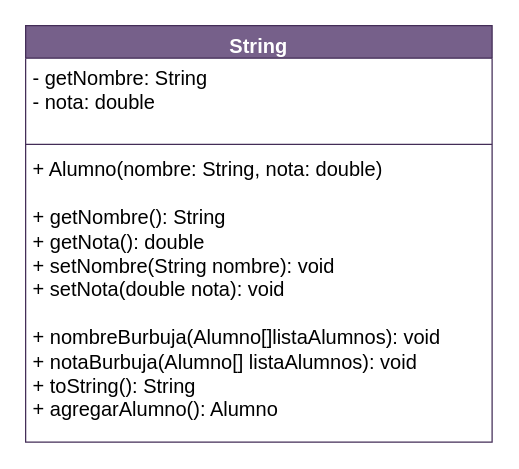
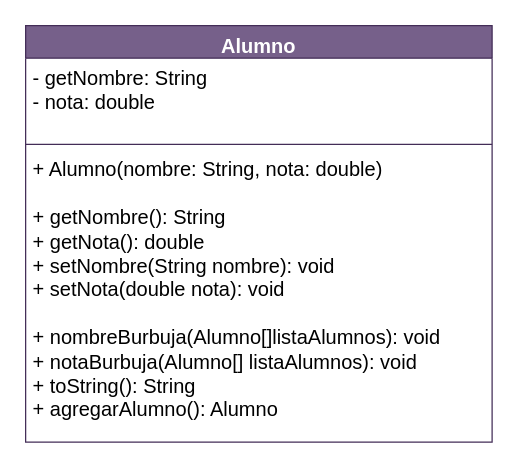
  <mxCell id="0" />
  <mxCell id="1" parent="0" />
- <mxCell id="2" value="String" style="swimlane;fontStyle=1;align=center;verticalAlign=top;childLayout=stackLayout;horizontal=1;startSize=26;horizontalStack=0;resizeParent=1;resizeParentMax=0;resizeLast=0;collapsible=1;marginBottom=0;whiteSpace=wrap;html=1;fontSize=16;fillColor=#76608a;strokeColor=#432D57;fontColor=#ffffff;" vertex="1" parent="1"><mxGeometry x="20" y="20" width="373" height="333" as="geometry" /></mxCell>
+ <mxCell id="2" value="Alumno" style="swimlane;fontStyle=1;align=center;verticalAlign=top;childLayout=stackLayout;horizontal=1;startSize=26;horizontalStack=0;resizeParent=1;resizeParentMax=0;resizeLast=0;collapsible=1;marginBottom=0;whiteSpace=wrap;html=1;fontSize=16;fillColor=#76608a;strokeColor=#432D57;fontColor=#ffffff;" vertex="1" parent="1"><mxGeometry x="20" y="20" width="373" height="333" as="geometry" /></mxCell>
  <mxCell id="3" value="&lt;div&gt;- getNombre: String&amp;nbsp; &amp;nbsp; &amp;nbsp; &amp;nbsp; &amp;nbsp; &amp;nbsp; &amp;nbsp; &amp;nbsp; &amp;nbsp; &amp;nbsp; &amp;nbsp;&lt;/div&gt;&lt;div&gt;- nota: double&amp;nbsp;&amp;nbsp;&lt;/div&gt;" style="text;strokeColor=none;fillColor=none;align=left;verticalAlign=top;spacingLeft=4;spacingRight=4;overflow=hidden;rotatable=0;points=[[0,0.5],[1,0.5]];portConstraint=eastwest;whiteSpace=wrap;html=1;fontSize=16;" vertex="1" parent="2"><mxGeometry y="26" width="373" height="65" as="geometry" /></mxCell>
  <mxCell id="4" value="" style="line;strokeWidth=1;fillColor=none;align=left;verticalAlign=middle;spacingTop=-1;spacingLeft=3;spacingRight=3;rotatable=0;labelPosition=right;points=[];portConstraint=eastwest;strokeColor=inherit;fontSize=16;" vertex="1" parent="2"><mxGeometry y="91" width="373" height="8" as="geometry" /></mxCell>
  <mxCell id="5" value="&lt;div&gt;+ Alumno(nombre: String, nota: double)&lt;/div&gt;&lt;div&gt;&lt;br&gt;&lt;/div&gt;&lt;div&gt;+ getNombre(): String&amp;nbsp; &amp;nbsp; &amp;nbsp; &amp;nbsp; &amp;nbsp; &amp;nbsp; &amp;nbsp; &amp;nbsp;&amp;nbsp;&lt;/div&gt;&lt;div&gt;+ getNota(): double&amp;nbsp; &amp;nbsp; &amp;nbsp; &amp;nbsp; &amp;nbsp; &amp;nbsp; &amp;nbsp; &amp;nbsp; &amp;nbsp; &amp;nbsp; &amp;nbsp; &amp;nbsp; &amp;nbsp; &amp;nbsp; &amp;nbsp; &amp;nbsp; &amp;nbsp; &amp;nbsp; &amp;nbsp; &amp;nbsp; &amp;nbsp; &amp;nbsp; &amp;nbsp;&lt;/div&gt;&lt;div&gt;&lt;span style=&quot;background-color: initial;&quot;&gt;+ setNombre(String nombre): void&amp;nbsp; &amp;nbsp;&amp;nbsp;&lt;/span&gt;&lt;/div&gt;&lt;div&gt;+ setNota(double nota): void&amp;nbsp; &amp;nbsp; &amp;nbsp; &amp;nbsp;&amp;nbsp;&lt;/div&gt;&lt;div&gt;&lt;br&gt;&lt;/div&gt;&lt;div&gt;+ nombreBurbuja(Alumno[]listaAlumnos): void&amp;nbsp;&lt;/div&gt;&lt;div&gt;+ notaBurbuja(Alumno[] listaAlumnos): void&amp;nbsp;&lt;/div&gt;&lt;div&gt;+ toString(): String&amp;nbsp; &amp;nbsp; &amp;nbsp; &amp;nbsp; &amp;nbsp; &amp;nbsp; &amp;nbsp; &amp;nbsp; &amp;nbsp;&lt;/div&gt;&lt;div&gt;+ agregarAlumno(): Alumno&lt;br&gt;&lt;/div&gt;" style="text;strokeColor=none;fillColor=none;align=left;verticalAlign=top;spacingLeft=4;spacingRight=4;overflow=hidden;rotatable=0;points=[[0,0.5],[1,0.5]];portConstraint=eastwest;whiteSpace=wrap;html=1;fontSize=16;" vertex="1" parent="2"><mxGeometry y="99" width="373" height="234" as="geometry" /></mxCell>
